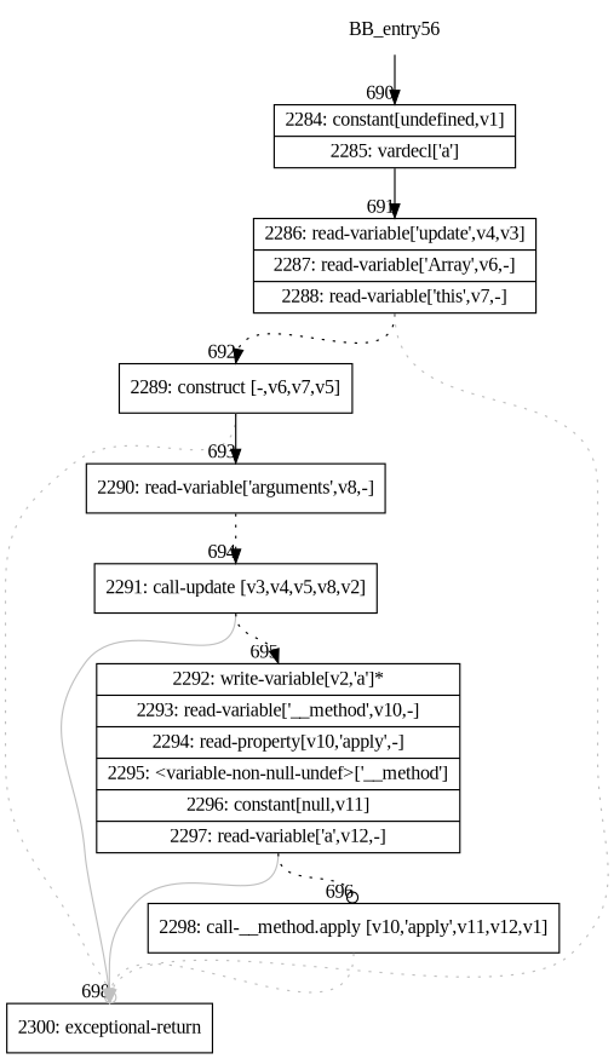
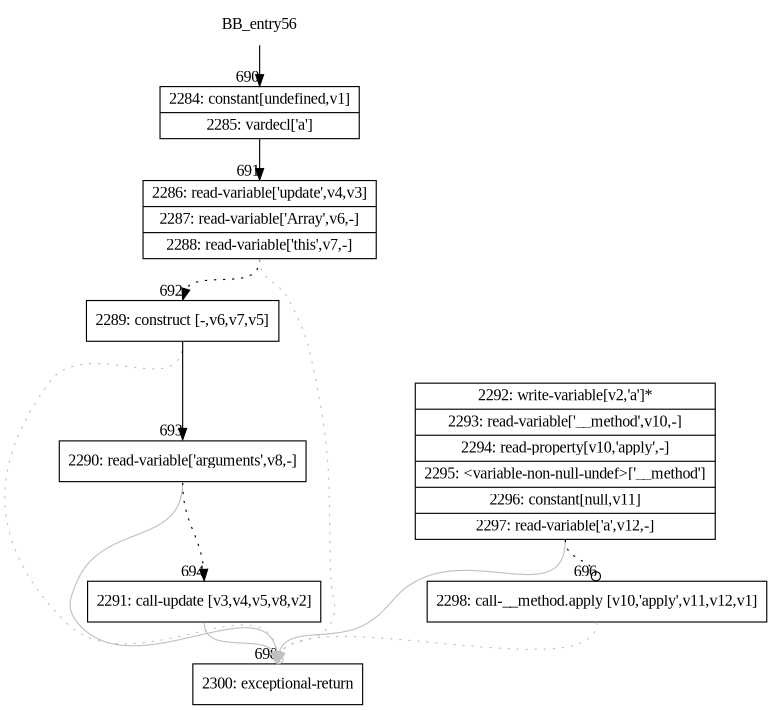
  digraph {
    fontname="Liberation Serif"
    rankdir=TD
    node [fontname="Liberation Serif" shape=record]
    edge [arrowhead=normal fontname="Liberation Serif" headport=n style=dotted tailport=s]
    BB_entry56 [shape=none]
    n2 [label="{2284: constant[undefined,v1]|2285: vardecl['a']}"]
    n3 [label="{2286: read-variable['update',v4,v3]|2287: read-variable['Array',v6,-]|2288: read-variable['this',v7,-]}"]
    n4 [label="{2289: construct [-,v6,v7,v5]}"]
    n5 [label="{2300: exceptional-return}"]
    n6 [label="{2290: read-variable['arguments',v8,-]}"]
    n7 [label="{2291: call-update [v3,v4,v5,v8,v2]}"]
    n8 [label="{2292: write-variable[v2,'a']*|2293: read-variable['__method',v10,-]|2294: read-property[v10,'apply',-]|2295: \<variable-non-null-undef\>['__method']|2296: constant[null,v11]|2297: read-variable['a',v12,-]}"]
    n9 [label="{2298: call-__method.apply [v10,'apply',v11,v12,v1]}"]
    BB_entry56 -> n2 [headlabel="    690" style=solid]
    n2 -> n3 [headlabel="      691" style=solid]
    n3 -> n4 [headlabel="      692"]
    n3 -> n5 [arrowhead=odot color=gray headlabel="      698"]
    n4 -> n5 [color=gray]
    n4 -> n6 [headlabel="      693" style=solid]
+   n6 -> n5 [color=gray style=solid]
    n6 -> n7 [headlabel="      694"]
    n7 -> n5 [color=gray style=solid]
-   n7 -> n8 [headlabel="      695"]
    n8 -> n5 [color=gray style=solid]
    n8 -> n9 [arrowhead=odot headlabel="      696"]
    n9 -> n5 [color=gray]
  }
